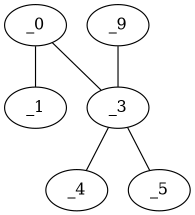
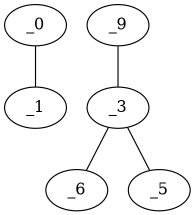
  graph {
    _0 [x=0.977679 y=2.9023]
    _1 [x=1.53746 y=0.624867]
    _3 [x=2.30583 y=2.63158]
-   _4 [x=0.73 y=1.75]
+   _4 [x=0.73 y=1.75 label=_6]
    _5 [x=2.38393 y=1.80546]
    n6 [label=_9 x=1.9745 y=0.629823]
    _0 -- _1
-   _0 -- _3
    _3 -- _4
    _3 -- _5
    n6 -- _3
  }
